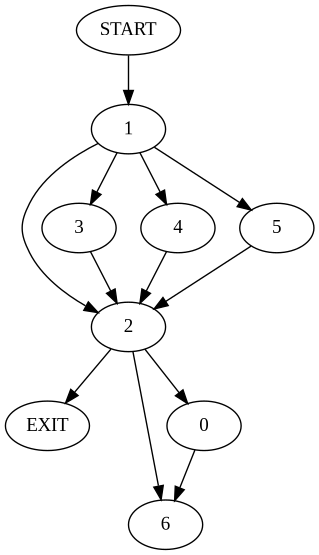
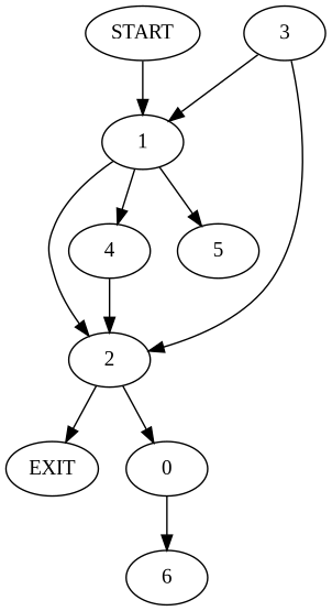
  digraph {
    fontname="Liberation Serif"
    node [fontname="Liberation Serif"]
    edge [fontname="Liberation Serif"]
    n1 [label=START]
    1
    2
    3
    4
    5
    n7 [label=EXIT]
    6
    n9 [label=0]
    n1 -> 1
    1 -> 2
-   1 -> 3
+   3 -> 1
    1 -> 4
    1 -> 5
    2 -> n7
-   2 -> 6
    2 -> n9
    3 -> 2
    4 -> 2
-   5 -> 2
    n9 -> 6
  }
